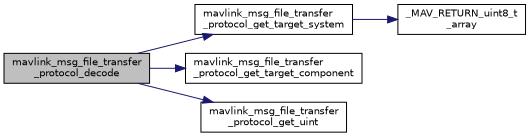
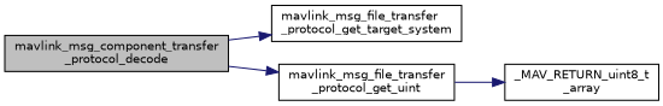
  digraph {
    rankdir=LR
    node [color=black fillcolor=white fontname=Helvetica fontsize=10 shape=record style=filled]
    edge [color=midnightblue fontname=Helvetica fontsize=10 labelfontname=Helvetica labelfontsize=10 style=solid]
-   n1 [fillcolor=grey75 fontcolor=black height=0.2 label="mavlink_msg_file_transfer\l_protocol_decode" width=0.4]
+   n1 [fillcolor=grey75 fontcolor=black height=0.2 label="mavlink_msg_component_transfer\l_protocol_decode" width=0.4]
    n2 [height=0.2 label="mavlink_msg_file_transfer\l_protocol_get_target_system" width=0.4]
-   n3 [height=0.2 label="mavlink_msg_file_transfer\l_protocol_get_target_component" width=0.4]
    n4 [height=0.2 label="mavlink_msg_file_transfer\l_protocol_get_uint" width=0.4]
    n5 [height=0.2 label="_MAV_RETURN_uint8_t\l_array" width=0.4]
    n1 -> n2
-   n1 -> n3
    n1 -> n4
-   n2 -> n5
+   n4 -> n5
  }
